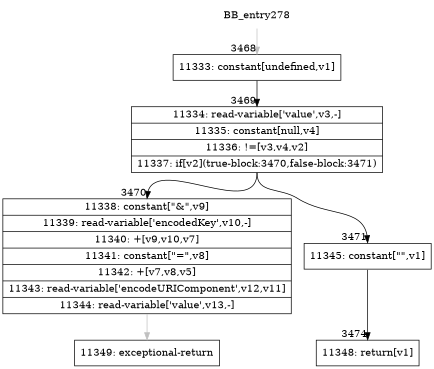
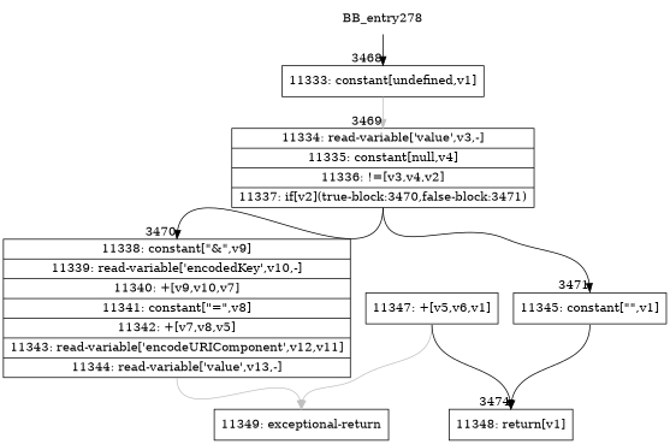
  digraph {
    rankdir=TD
    node [shape=record]
    edge [headport=n tailport=s]
    n1 [label=BB_entry278 shape=none]
    n2 [label="{11333: constant[undefined,v1]}"]
    n3 [label="{11334: read-variable['value',v3,-]|11335: constant[null,v4]|11336: !=[v3,v4,v2]|11337: if[v2](true-block:3470,false-block:3471)}"]
    n4 [label="{11338: constant[\"&\",v9]|11339: read-variable['encodedKey',v10,-]|11340: +[v9,v10,v7]|11341: constant[\"=\",v8]|11342: +[v7,v8,v5]|11343: read-variable['encodeURIComponent',v12,v11]|11344: read-variable['value',v13,-]}"]
    n5 [label="{11345: constant[\"\",v1]}"]
    n6 [label="{11349: exceptional-return}"]
    n7 [label="{11348: return[v1]}"]
-   n1 -> n2 [headlabel="    3468" color=gray]
-   n2 -> n3 [headlabel="      3469"]
+   n8 [label="{11347: +[v5,v6,v1]}"]
+   n1 -> n2 [headlabel="    3468"]
+   n2 -> n3 [headlabel="      3469" color=gray]
    n3 -> n4 [headlabel="      3470"]
    n3 -> n5 [headlabel="      3471"]
    n4 -> n6 [color=gray]
    n5 -> n7 [headlabel="      3474"]
+   n8 -> n6 [color=gray]
+   n8 -> n7
  }
